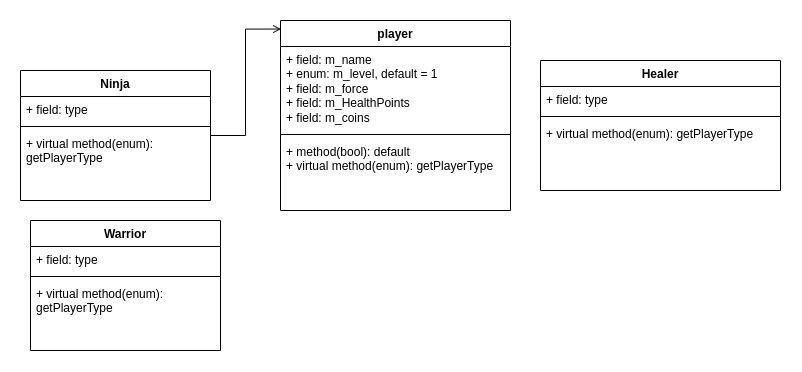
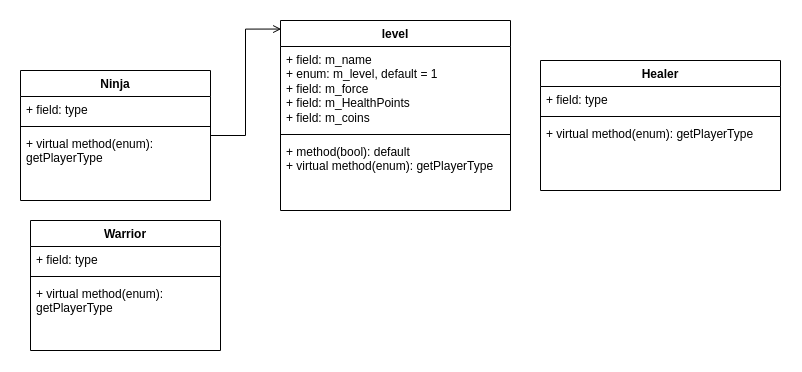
  <mxCell id="0" />
  <mxCell id="1" parent="0" />
- <mxCell id="2" value="player" style="swimlane;fontStyle=1;align=center;verticalAlign=top;childLayout=stackLayout;horizontal=1;startSize=26;horizontalStack=0;resizeParent=1;resizeParentMax=0;resizeLast=0;collapsible=1;marginBottom=0;whiteSpace=wrap;html=1;" vertex="1" parent="1"><mxGeometry x="280" y="20" width="230" height="190" as="geometry" /></mxCell>
+ <mxCell id="2" value="level" style="swimlane;fontStyle=1;align=center;verticalAlign=top;childLayout=stackLayout;horizontal=1;startSize=26;horizontalStack=0;resizeParent=1;resizeParentMax=0;resizeLast=0;collapsible=1;marginBottom=0;whiteSpace=wrap;html=1;" vertex="1" parent="1"><mxGeometry x="280" y="20" width="230" height="190" as="geometry" /></mxCell>
  <mxCell id="3" value="+ field: m_name&lt;br&gt;+ enum: m_level, default = 1&lt;br&gt;+ field: m_force&lt;br&gt;+ field: m_HealthPoints&lt;br&gt;+ field: m_coins" style="text;strokeColor=none;fillColor=none;align=left;verticalAlign=top;spacingLeft=4;spacingRight=4;overflow=hidden;rotatable=0;points=[[0,0.5],[1,0.5]];portConstraint=eastwest;whiteSpace=wrap;html=1;" vertex="1" parent="2"><mxGeometry y="26" width="230" height="84" as="geometry" /></mxCell>
  <mxCell id="4" value="" style="line;strokeWidth=1;fillColor=none;align=left;verticalAlign=middle;spacingTop=-1;spacingLeft=3;spacingRight=3;rotatable=0;labelPosition=right;points=[];portConstraint=eastwest;strokeColor=inherit;" vertex="1" parent="2"><mxGeometry y="110" width="230" height="8" as="geometry" /></mxCell>
  <mxCell id="5" value="+ method(bool): default&lt;br&gt;+ virtual method(enum): getPlayerType&amp;nbsp;&amp;nbsp;" style="text;strokeColor=none;fillColor=none;align=left;verticalAlign=top;spacingLeft=4;spacingRight=4;overflow=hidden;rotatable=0;points=[[0,0.5],[1,0.5]];portConstraint=eastwest;whiteSpace=wrap;html=1;" vertex="1" parent="2"><mxGeometry y="118" width="230" height="72" as="geometry" /></mxCell>
  <mxCell id="6" style="edgeStyle=orthogonalEdgeStyle;rounded=0;orthogonalLoop=1;jettySize=auto;html=1;entryX=0.003;entryY=0.045;entryDx=0;entryDy=0;entryPerimeter=0;endArrow=open;" edge="1" parent="1" source="7" target="2"><mxGeometry relative="1" as="geometry" /></mxCell>
  <mxCell id="7" value="Ninja" style="swimlane;fontStyle=1;align=center;verticalAlign=top;childLayout=stackLayout;horizontal=1;startSize=26;horizontalStack=0;resizeParent=1;resizeParentMax=0;resizeLast=0;collapsible=1;marginBottom=0;whiteSpace=wrap;html=1;" vertex="1" parent="1"><mxGeometry x="20" y="70" width="190" height="130" as="geometry" /></mxCell>
  <mxCell id="8" value="+ field: type" style="text;strokeColor=none;fillColor=none;align=left;verticalAlign=top;spacingLeft=4;spacingRight=4;overflow=hidden;rotatable=0;points=[[0,0.5],[1,0.5]];portConstraint=eastwest;whiteSpace=wrap;html=1;" vertex="1" parent="7"><mxGeometry y="26" width="190" height="26" as="geometry" /></mxCell>
  <mxCell id="9" value="" style="line;strokeWidth=1;fillColor=none;align=left;verticalAlign=middle;spacingTop=-1;spacingLeft=3;spacingRight=3;rotatable=0;labelPosition=right;points=[];portConstraint=eastwest;strokeColor=inherit;" vertex="1" parent="7"><mxGeometry y="52" width="190" height="8" as="geometry" /></mxCell>
  <mxCell id="10" value="+ virtual method(enum): getPlayerType&amp;nbsp;&amp;nbsp;" style="text;strokeColor=none;fillColor=none;align=left;verticalAlign=top;spacingLeft=4;spacingRight=4;overflow=hidden;rotatable=0;points=[[0,0.5],[1,0.5]];portConstraint=eastwest;whiteSpace=wrap;html=1;" vertex="1" parent="7"><mxGeometry y="60" width="190" height="70" as="geometry" /></mxCell>
  <mxCell id="11" value="Warrior" style="swimlane;fontStyle=1;align=center;verticalAlign=top;childLayout=stackLayout;horizontal=1;startSize=26;horizontalStack=0;resizeParent=1;resizeParentMax=0;resizeLast=0;collapsible=1;marginBottom=0;whiteSpace=wrap;html=1;" vertex="1" parent="1"><mxGeometry x="30" y="220" width="190" height="130" as="geometry" /></mxCell>
  <mxCell id="12" value="+ field: type" style="text;strokeColor=none;fillColor=none;align=left;verticalAlign=top;spacingLeft=4;spacingRight=4;overflow=hidden;rotatable=0;points=[[0,0.5],[1,0.5]];portConstraint=eastwest;whiteSpace=wrap;html=1;" vertex="1" parent="11"><mxGeometry y="26" width="190" height="26" as="geometry" /></mxCell>
  <mxCell id="13" value="" style="line;strokeWidth=1;fillColor=none;align=left;verticalAlign=middle;spacingTop=-1;spacingLeft=3;spacingRight=3;rotatable=0;labelPosition=right;points=[];portConstraint=eastwest;strokeColor=inherit;" vertex="1" parent="11"><mxGeometry y="52" width="190" height="8" as="geometry" /></mxCell>
  <mxCell id="14" value="+ virtual method(enum): getPlayerType&amp;nbsp;&amp;nbsp;" style="text;strokeColor=none;fillColor=none;align=left;verticalAlign=top;spacingLeft=4;spacingRight=4;overflow=hidden;rotatable=0;points=[[0,0.5],[1,0.5]];portConstraint=eastwest;whiteSpace=wrap;html=1;" vertex="1" parent="11"><mxGeometry y="60" width="190" height="70" as="geometry" /></mxCell>
  <mxCell id="15" value="Healer" style="swimlane;fontStyle=1;align=center;verticalAlign=top;childLayout=stackLayout;horizontal=1;startSize=26;horizontalStack=0;resizeParent=1;resizeParentMax=0;resizeLast=0;collapsible=1;marginBottom=0;whiteSpace=wrap;html=1;" vertex="1" parent="1"><mxGeometry x="540" y="60" width="240" height="130" as="geometry" /></mxCell>
  <mxCell id="16" value="+ field: type" style="text;strokeColor=none;fillColor=none;align=left;verticalAlign=top;spacingLeft=4;spacingRight=4;overflow=hidden;rotatable=0;points=[[0,0.5],[1,0.5]];portConstraint=eastwest;whiteSpace=wrap;html=1;" vertex="1" parent="15"><mxGeometry y="26" width="240" height="26" as="geometry" /></mxCell>
  <mxCell id="17" value="" style="line;strokeWidth=1;fillColor=none;align=left;verticalAlign=middle;spacingTop=-1;spacingLeft=3;spacingRight=3;rotatable=0;labelPosition=right;points=[];portConstraint=eastwest;strokeColor=inherit;" vertex="1" parent="15"><mxGeometry y="52" width="240" height="8" as="geometry" /></mxCell>
  <mxCell id="18" value="+ virtual method(enum): getPlayerType&amp;nbsp;&amp;nbsp;" style="text;strokeColor=none;fillColor=none;align=left;verticalAlign=top;spacingLeft=4;spacingRight=4;overflow=hidden;rotatable=0;points=[[0,0.5],[1,0.5]];portConstraint=eastwest;whiteSpace=wrap;html=1;" vertex="1" parent="15"><mxGeometry y="60" width="240" height="70" as="geometry" /></mxCell>
